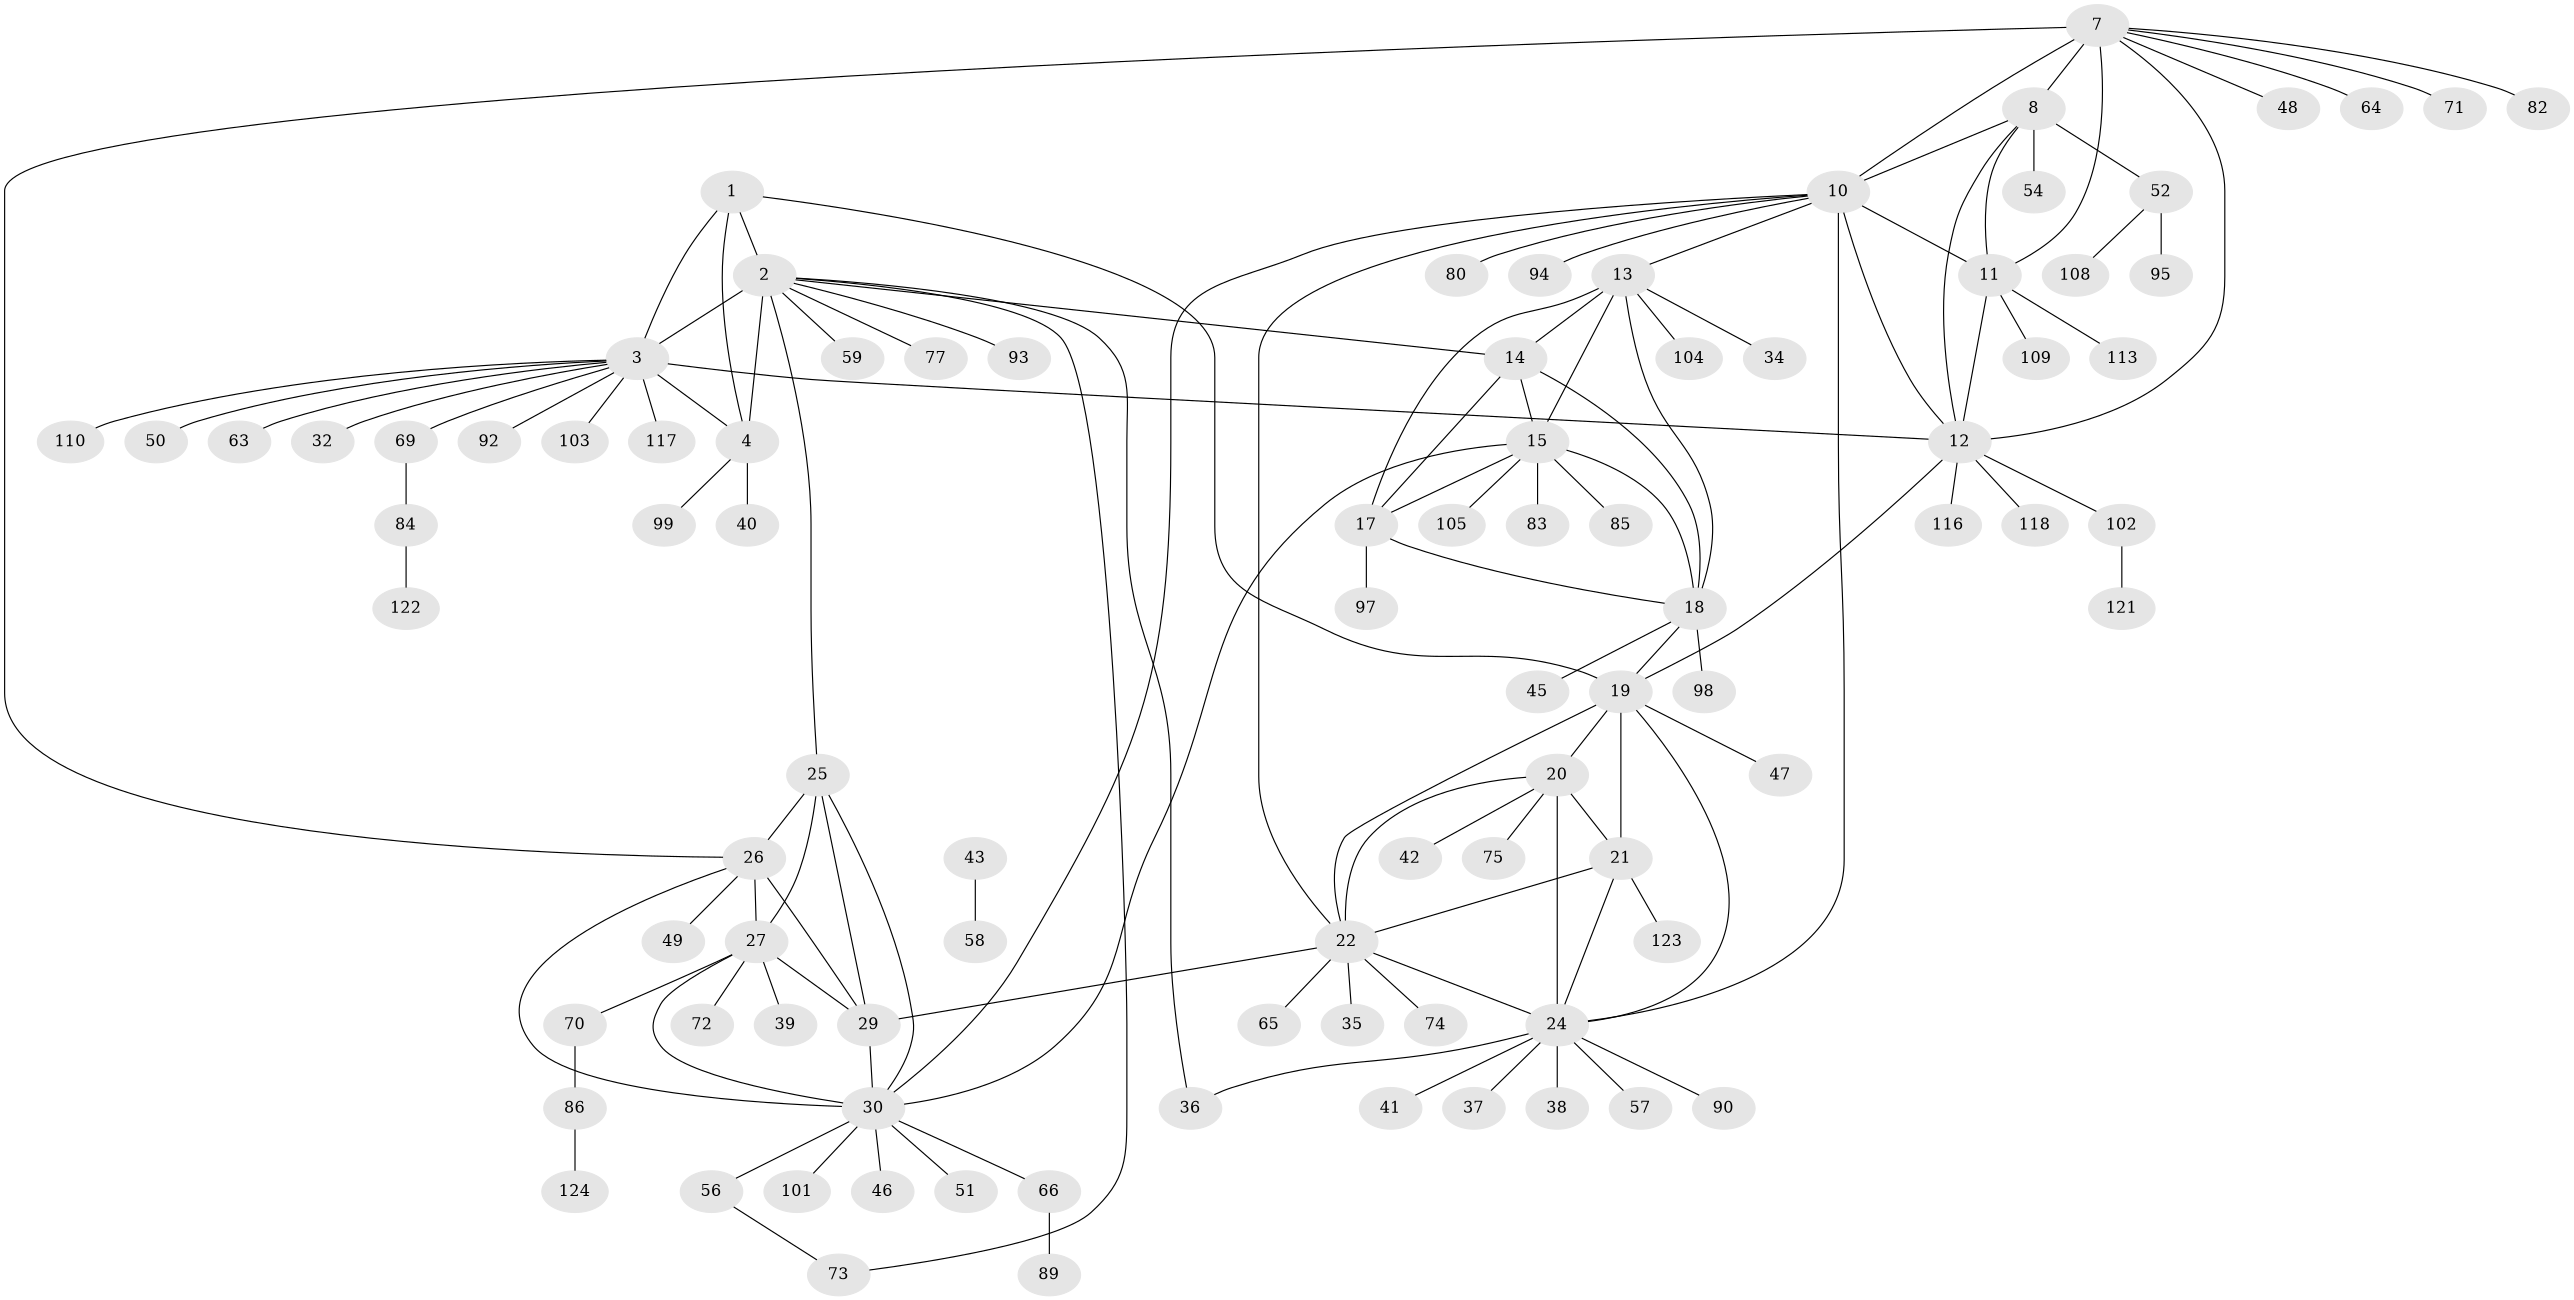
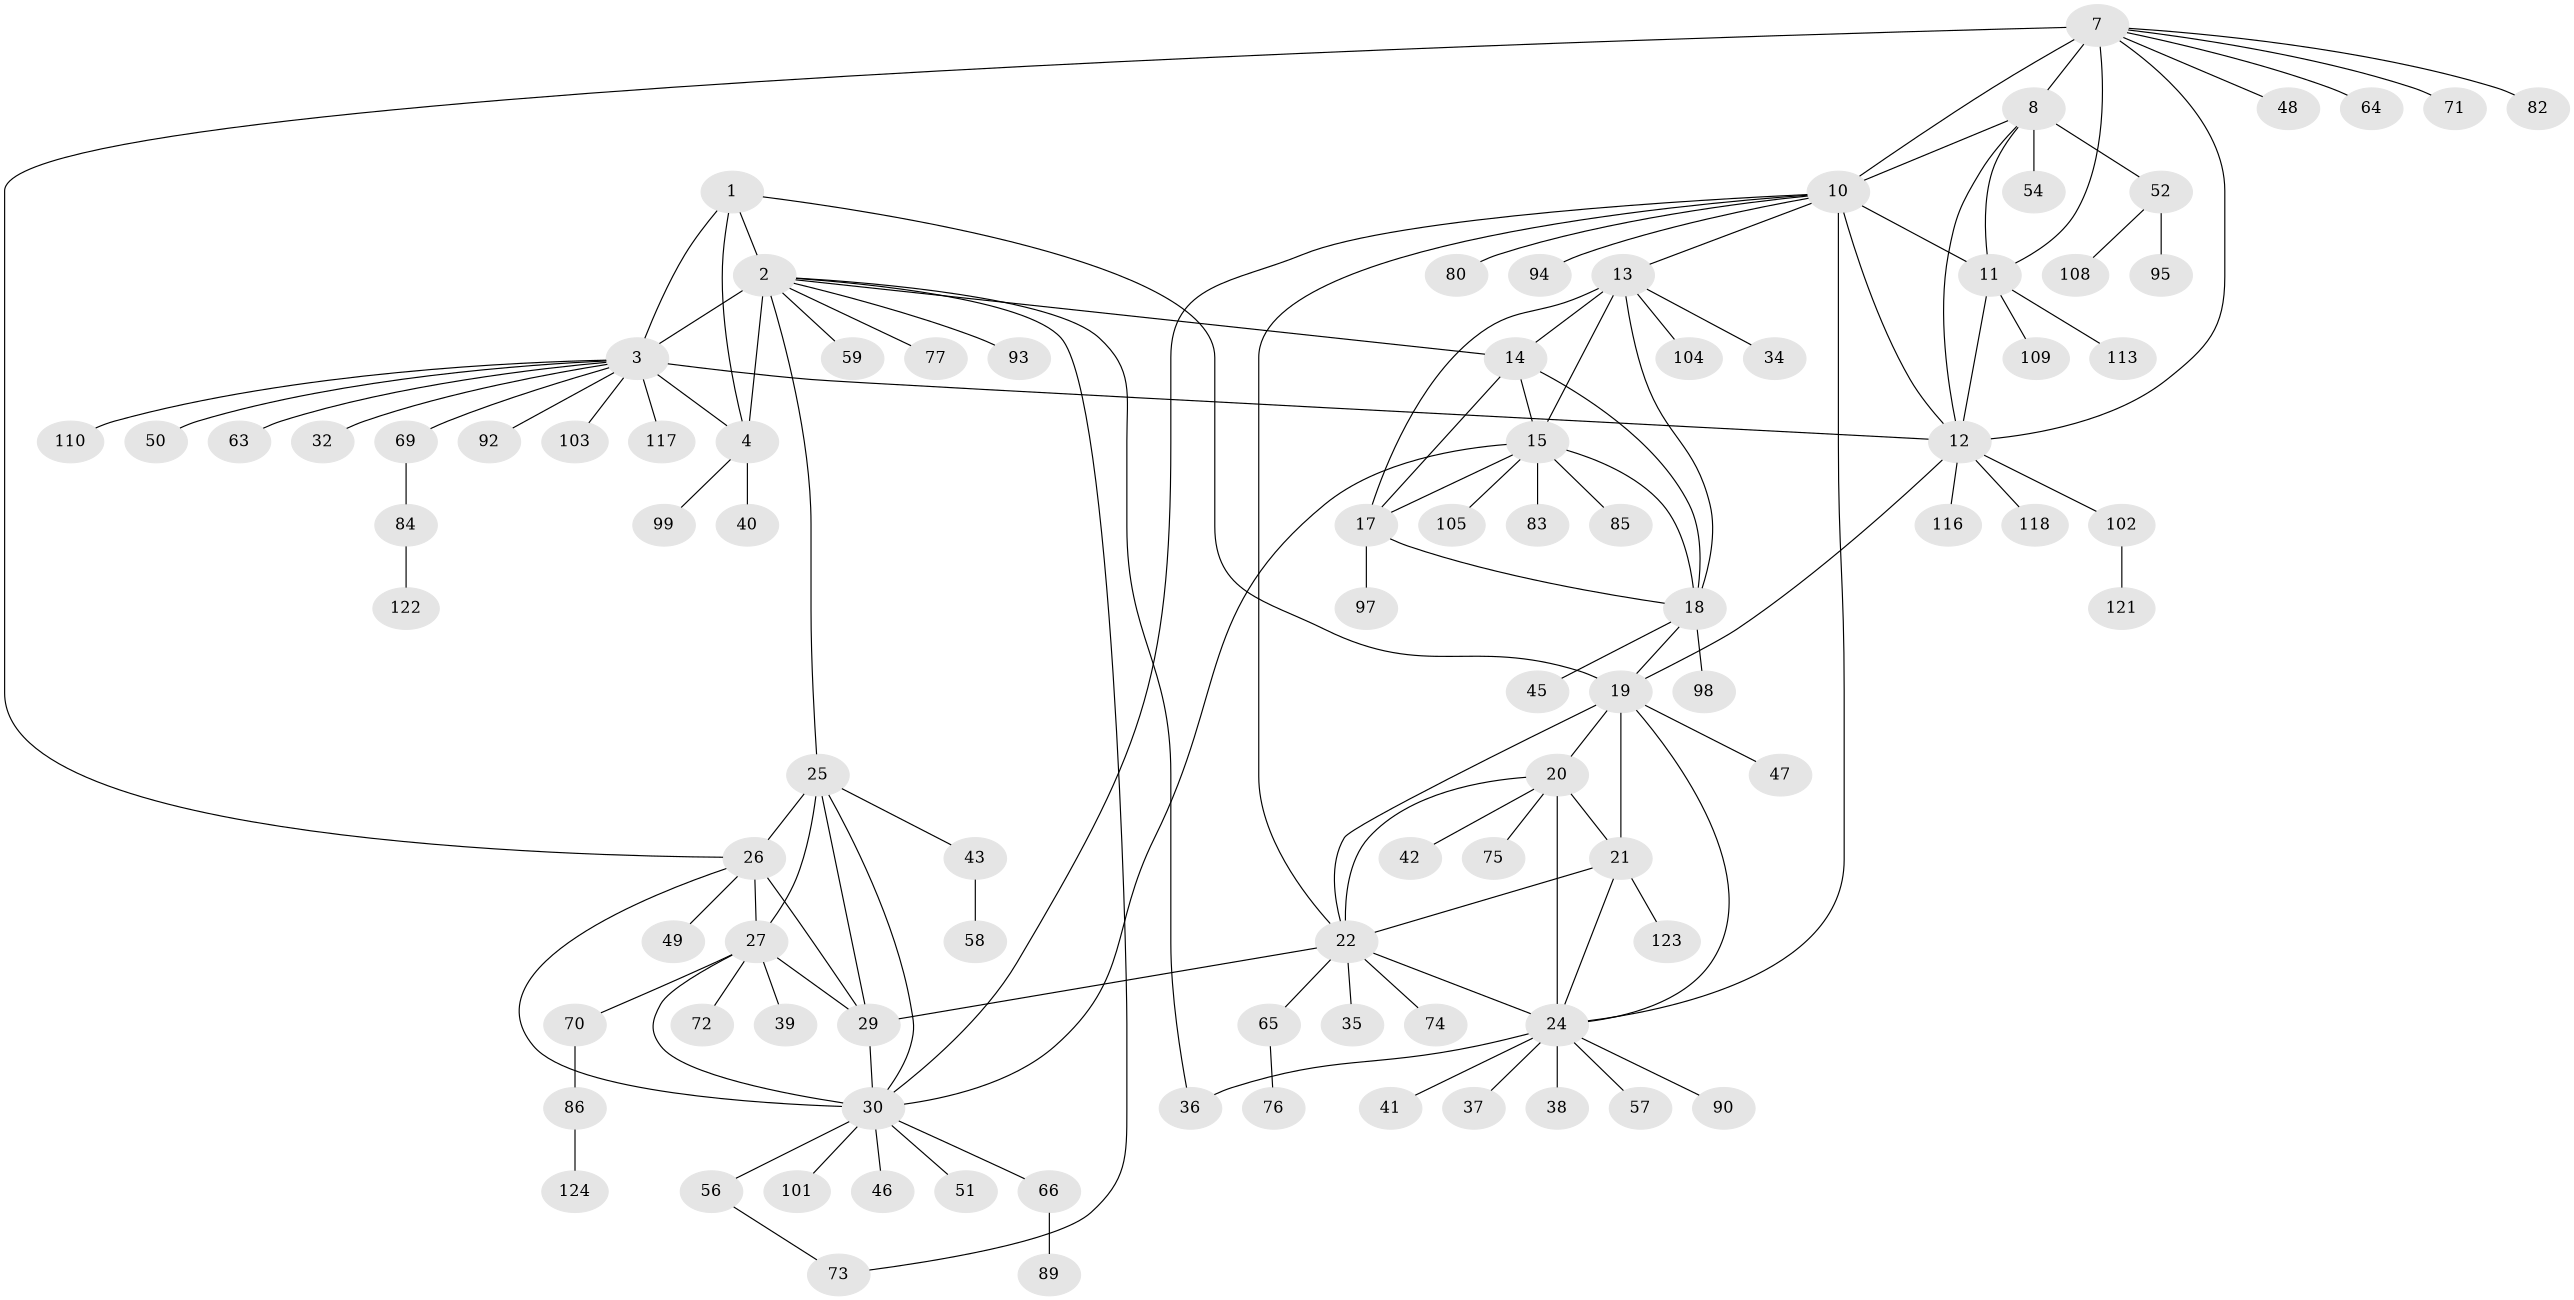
  graph {
    node [color=gray90 style=filled]
    2 [super="+5"]
    3 [super="+6"]
    4 [super="+44"]
    14
    25 [super="+115"]
    36
    59
    73
    77 [super="+87"]
    93
    1
    19 [super="+53"]
    12
    32
    50
    63 [super="+67"]
    69
    92 [super="+106"]
    103
    n20 [label=117]
    110
    40
    99
    22 [super="+41"]
    24 [super="+100"]
    20 [super="+23"]
    21 [super="+96"]
    47
    15 [super="+79"]
    17 [super="+61"]
    18 [super="+62"]
    26 [super="+68"]
    30 [super="+33"]
    29 [super="+88"]
    27 [super="+28"]
    43
    102 [super="+119"]
    116
    118
    84
    7 [super="+9"]
    8 [super="+81"]
    10 [super="+120"]
    11 [super="+114"]
    48
    64
    71
    82
    52 [super="+55"]
    54 [super="+112"]
    13 [super="+16"]
    80
    94
    109
    113
    49
    95
    108
    34
    104
    35
    65 [super="+111"]
    74
    n64 [label=41]
    37
    38
    57
    90
    46
    51 [super="+91"]
    56
    66 [super="+78"]
    101
    121
    83
    85
    105
    97
    45 [super="+60"]
    98
    42
    75
    123
    70 [super="+117"]
    86
+   76
    39
    72
    58
    89
    122
    124
    2 -- 3 [weight=4]
    2 -- 4 [weight=2]
    2 -- 14
    2 -- 25
    2 -- 36
    2 -- 59
    2 -- 73
    2 -- 77
    2 -- 93
    3 -- 4 [weight=2]
    3 -- 12
    3 -- 32
    3 -- 50
    3 -- 63
    3 -- 69
    3 -- 92
    3 -- 103
    3 -- n20
    3 -- 110
    4 -- 40
    4 -- 99
    14 -- 15
    14 -- 17
    14 -- 18
    25 -- 26
    25 -- 30
    25 -- 29
    25 -- 27 [weight=2]
+   25 -- 43
    1 -- 2 [weight=2]
    1 -- 3 [weight=2]
    1 -- 4
    1 -- 19
    19 -- 22
    19 -- 24
    19 -- 20 [weight=2]
    19 -- 21
    19 -- 47
    12 -- 19
    12 -- 102
    12 -- 116
    12 -- 118
    69 -- 84
    22 -- 24
    22 -- 29
    22 -- 35
    22 -- 65
    22 -- 74
    24 -- 36
    24 -- n64
    24 -- 37
    24 -- 38
    24 -- 57
    24 -- 90
    20 -- 22 [weight=2]
    20 -- 24 [weight=2]
    20 -- 21 [weight=2]
    20 -- 42
    20 -- 75
    21 -- 22
    21 -- 24
    21 -- 123
    15 -- 17
    15 -- 18
    15 -- 30
    15 -- 83
    15 -- 85
    15 -- 105
    17 -- 18
    17 -- 97
    18 -- 19
    18 -- 45
    18 -- 98
    26 -- 30
    26 -- 29
    26 -- 27 [weight=2]
    26 -- 49
    30 -- 46
    30 -- 51
    30 -- 56
    30 -- 66
    30 -- 101
    29 -- 30
    27 -- 30 [weight=2]
    27 -- 29 [weight=2]
    27 -- 70
    27 -- 39
    27 -- 72
    43 -- 58
    102 -- 121
    84 -- 122
    7 -- 12 [weight=2]
    7 -- 26
    7 -- 8 [weight=2]
    7 -- 10 [weight=2]
    7 -- 11 [weight=2]
    7 -- 48
    7 -- 64
    7 -- 71
    7 -- 82
    8 -- 12
    8 -- 10
    8 -- 11
    8 -- 52
    8 -- 54
    10 -- 12
    10 -- 22
    10 -- 24
    10 -- 30
    10 -- 11
    10 -- 13
    10 -- 80
    10 -- 94
    11 -- 12
    11 -- 109
    11 -- 113
    52 -- 95
    52 -- 108
    13 -- 14 [weight=2]
    13 -- 15 [weight=2]
    13 -- 17 [weight=2]
    13 -- 18 [weight=2]
    13 -- 34
    13 -- 104
+   65 -- 76
    56 -- 73
    66 -- 89
    70 -- 86
    86 -- 124
  }
